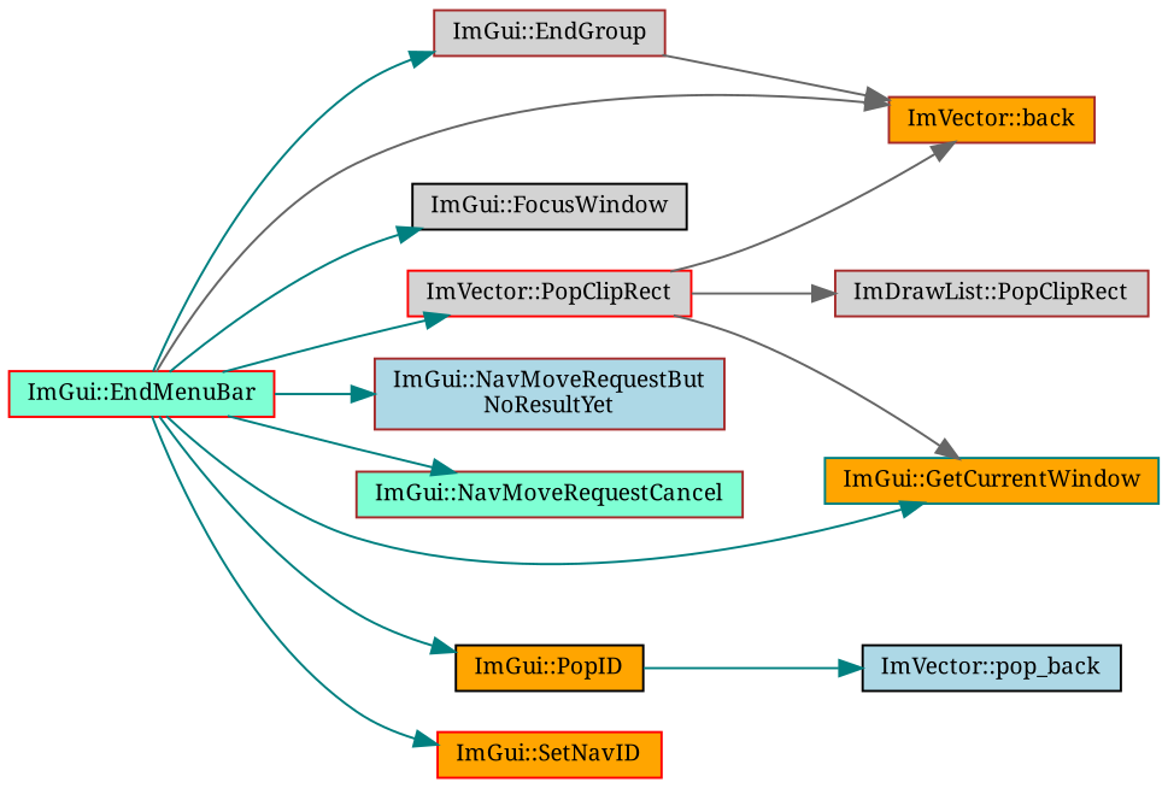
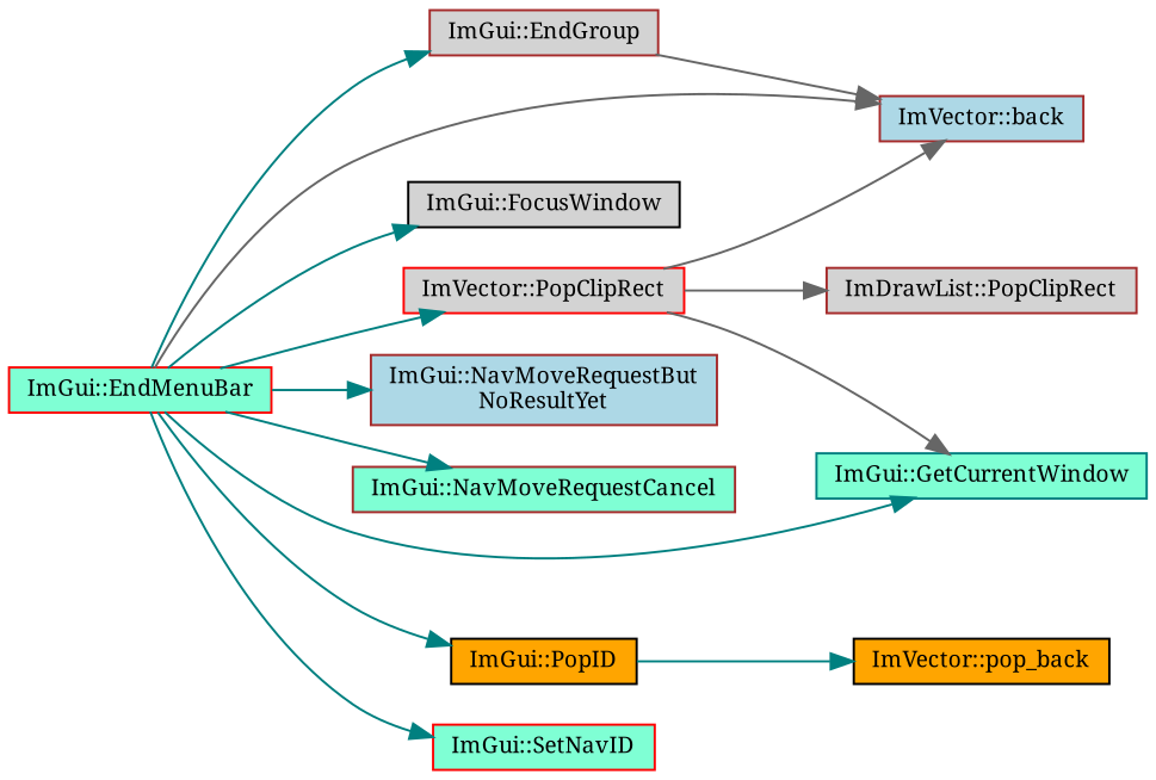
  digraph {
    fontname="Noto Serif"
    rankdir=LR
    node [color=brown fillcolor=lightgrey fontname="Noto Serif" fontsize=10 shape=record style=filled]
    edge [color=teal fontname="Noto Serif" fontsize=10 labelfontname=Helvetica labelfontsize=10 style=solid]
    n1 [color=red fillcolor=aquamarine fontcolor=black height=0.2 label="ImGui::EndMenuBar" width=0.4]
-   n2 [fillcolor=orange height=0.2 label="ImVector::back" width=0.4]
+   n2 [fillcolor=lightblue height=0.2 label="ImVector::back" width=0.4]
    n3 [height=0.2 label="ImGui::EndGroup" width=0.4]
    n4 [color=black height=0.2 label="ImGui::FocusWindow" width=0.4]
-   n5 [color=teal fillcolor=orange height=0.2 label="ImGui::GetCurrentWindow" width=0.4]
+   n5 [color=teal fillcolor=aquamarine height=0.2 label="ImGui::GetCurrentWindow" width=0.4]
    n6 [fillcolor=lightblue height=0.2 label="ImGui::NavMoveRequestBut\lNoResultYet" width=0.4]
    n7 [fillcolor=aquamarine height=0.2 label="ImGui::NavMoveRequestCancel" width=0.4]
    n8 [color=red height=0.2 label="ImVector::PopClipRect" width=0.4]
    n9 [color=black fillcolor=orange height=0.2 label="ImGui::PopID" width=0.4]
-   n10 [color=red fillcolor=orange height=0.2 label="ImGui::SetNavID" width=0.4]
+   n10 [color=red fillcolor=aquamarine height=0.2 label="ImGui::SetNavID" width=0.4]
    n11 [height=0.2 label="ImDrawList::PopClipRect" width=0.4]
-   n12 [color=black fillcolor=lightblue height=0.2 label="ImVector::pop_back" width=0.4]
+   n12 [color=black fillcolor=orange height=0.2 label="ImVector::pop_back" width=0.4]
    n1 -> n2 [color=gray40]
    n1 -> n3
    n1 -> n4
    n1 -> n5
    n1 -> n6
    n1 -> n7
    n1 -> n8
    n1 -> n9
    n1 -> n10
    n3 -> n2 [color=gray40]
    n8 -> n2 [color=gray40]
    n8 -> n5 [color=gray40]
    n8 -> n11 [color=gray40]
    n9 -> n12
  }
